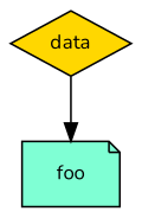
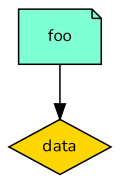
  digraph {
    fontname=Nunito
    node [font=Ubuntu fontsize=11 style=filled fontname=Nunito]
    n1 [label=data shape=diamond fillcolor=gold]
    n2 [label=foo shape=note fillcolor=aquamarine]
-   n1 -> n2 [font=Ubuntu fontsize=11 style=solid fontname=Nunito]
+   n2 -> n1 [font=Ubuntu fontsize=11 style=solid fontname=Nunito]
  }
